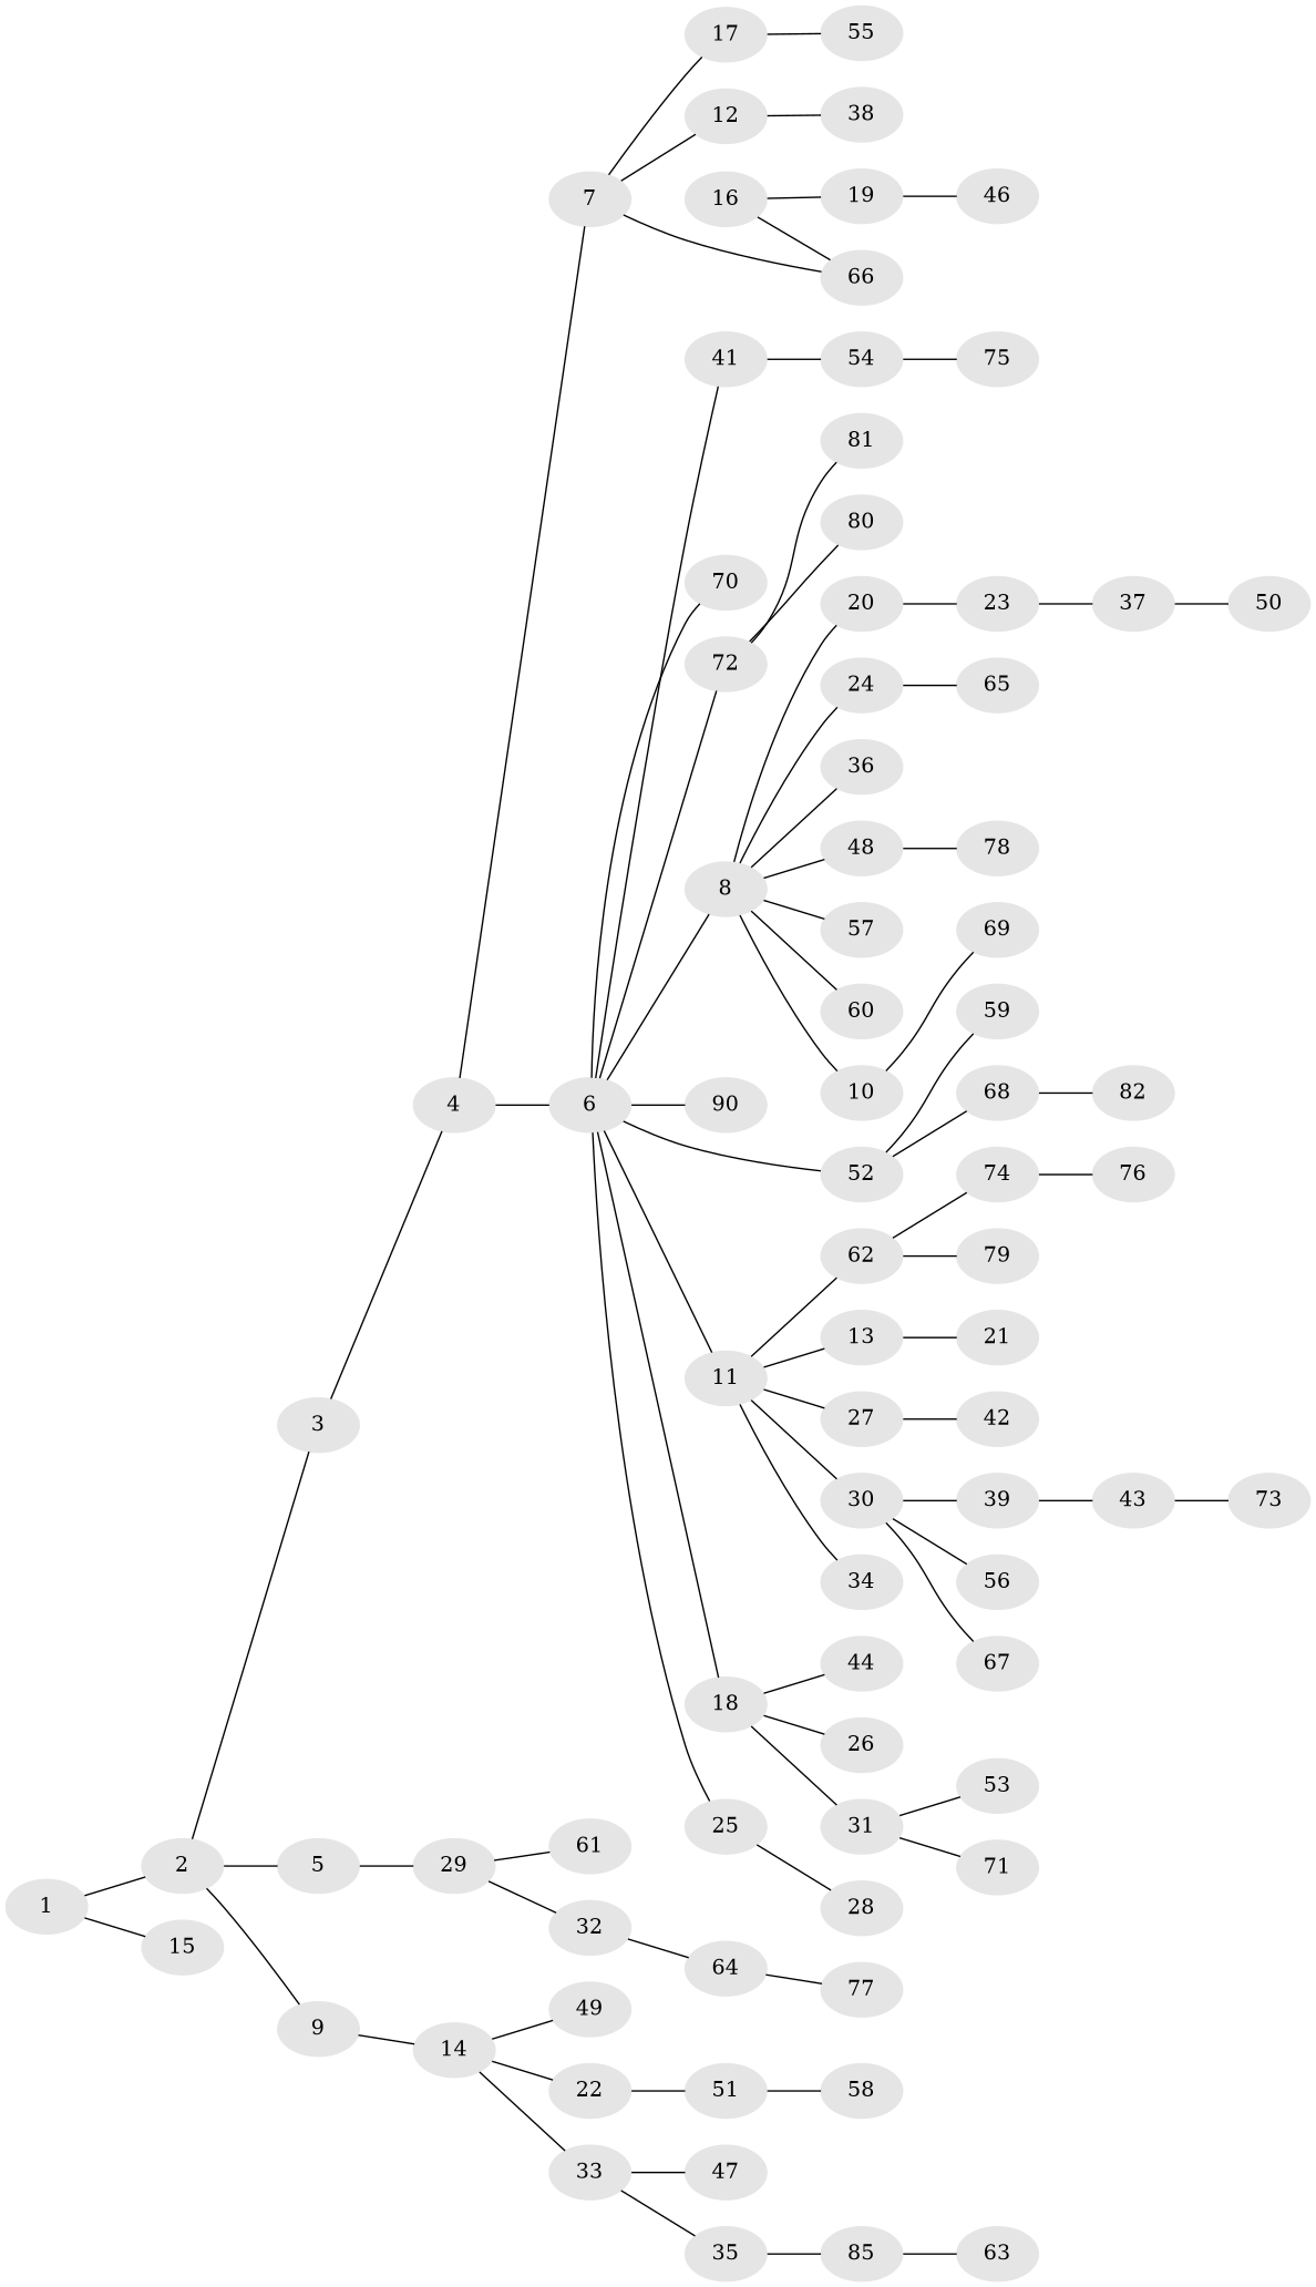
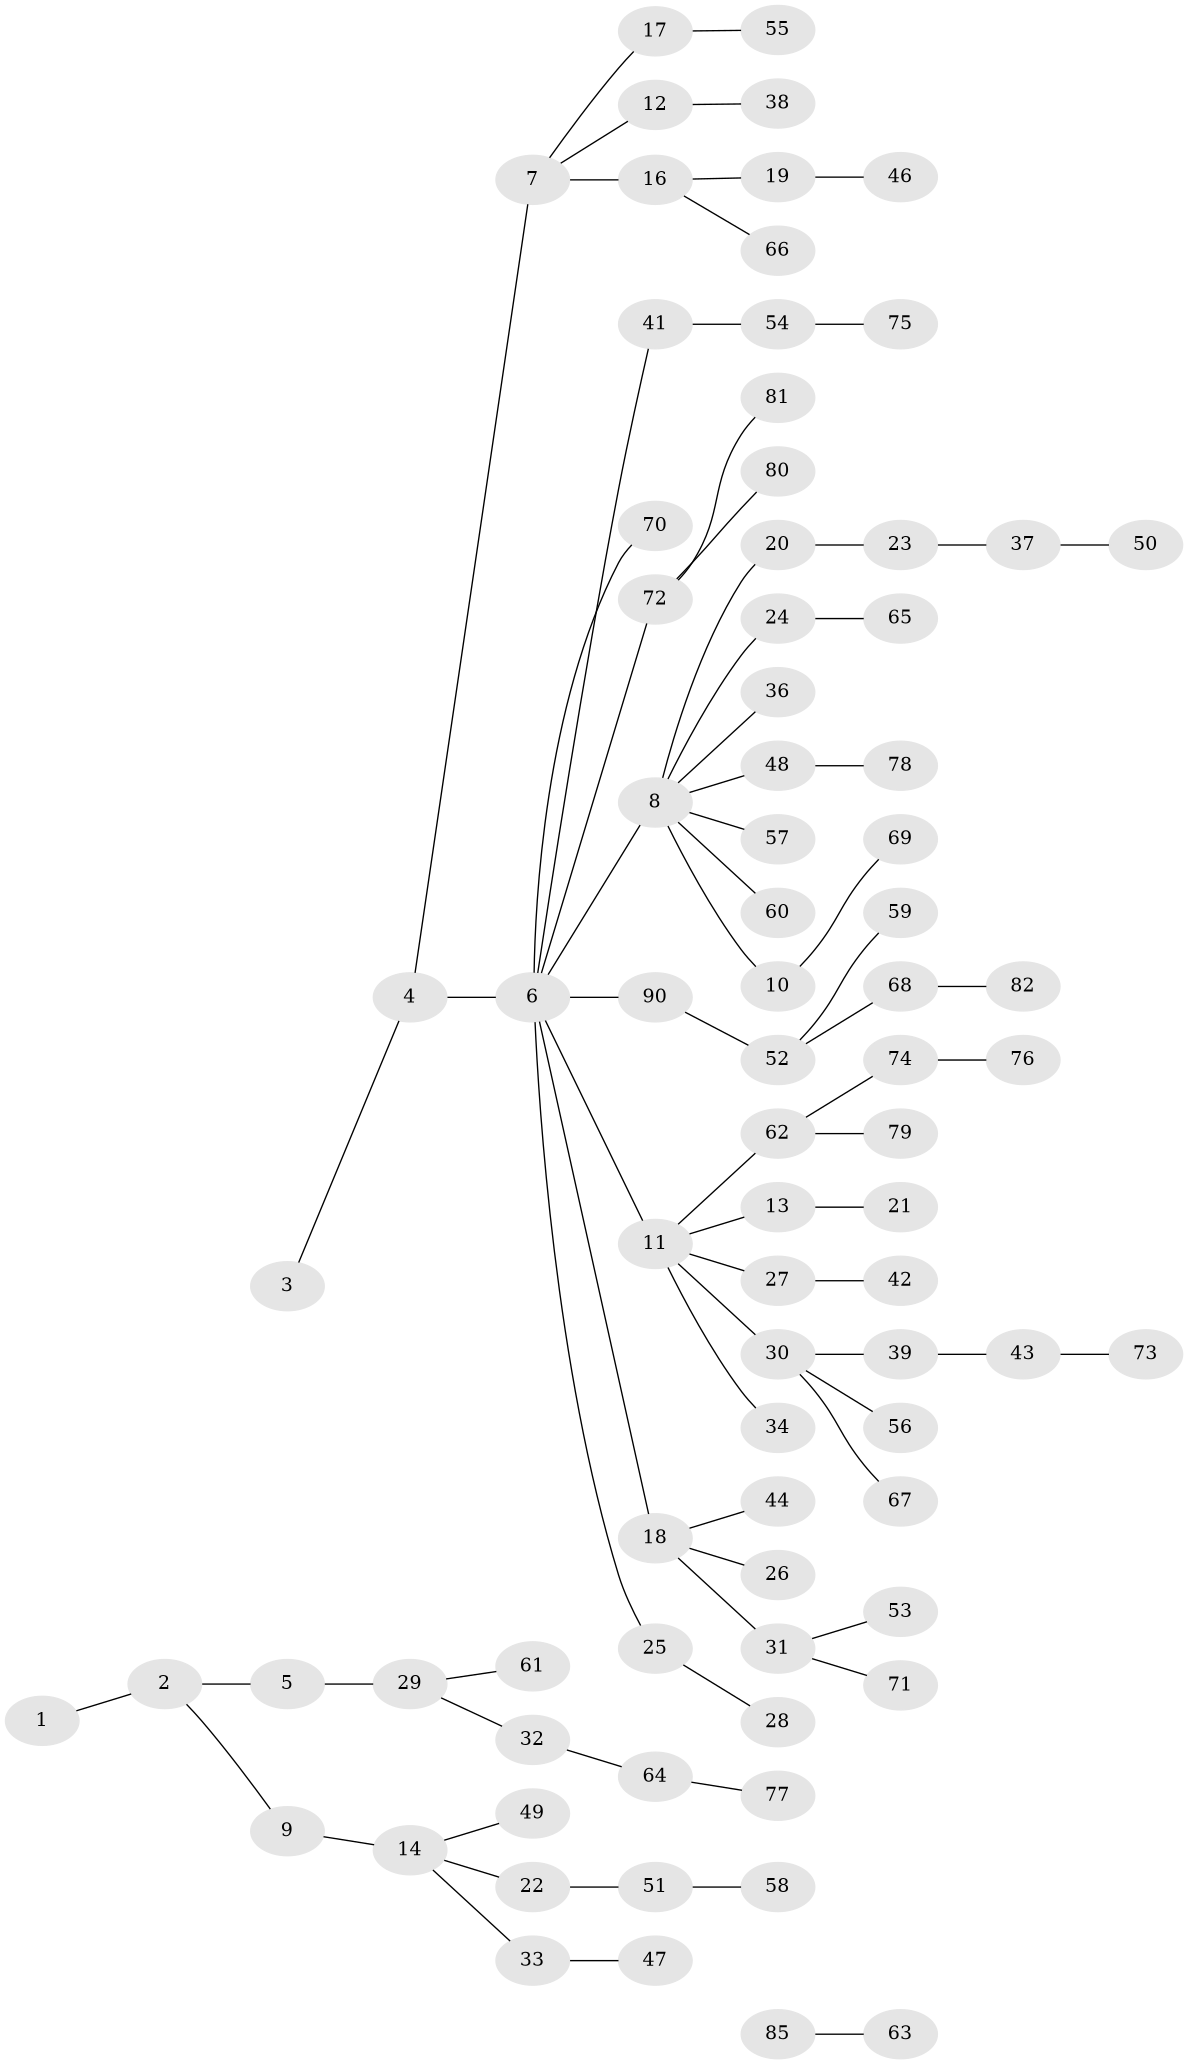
  graph {
    rankdir=LR
    node [color=gray90 style=filled]
    1
    2
-   15
    3
    5
    9
    4
    29
    14
    6
    7
    8
    11
    18
    25
    n16 [label=90]
    41
    70
    72
    12
    16
    17
    32
    61
    10
    20
    24
    36
    48
    57
    60
    13
    27
    30
    34
    62
    26
    31
    44
    28
    52
    54
    80
    81
    38
    19
    66
    55
    69
    23
    65
    78
    22
    33
    49
    21
    42
    39
    56
    67
    74
    79
    51
-   35
    47
    46
    53
    71
    37
    58
    50
    64
    43
    77
    n75 [label=85]
    63
    73
    59
    68
    75
    82
    76
    1 -- 2
-   1 -- 15
-   2 -- 3
    2 -- 5
    2 -- 9
    3 -- 4
    5 -- 29
    9 -- 14
    4 -- 6
    4 -- 7
    29 -- 32
    29 -- 61
    14 -- 22
    14 -- 33
    14 -- 49
    6 -- 8
    6 -- 11
    6 -- 18
    6 -- 25
    6 -- n16
    6 -- 41
    6 -- 70
    6 -- 72
    7 -- 12
-   7 -- 66
+   7 -- 16
    7 -- 17
    8 -- 10
    8 -- 20
    8 -- 24
    8 -- 36
    8 -- 48
    8 -- 57
    8 -- 60
    11 -- 13
    11 -- 27
    11 -- 30
    11 -- 34
    11 -- 62
    18 -- 26
    18 -- 31
    18 -- 44
    25 -- 28
-   6 -- 52
+   n16 -- 52
    41 -- 54
    72 -- 80
    72 -- 81
    12 -- 38
    16 -- 19
    16 -- 66
    17 -- 55
    32 -- 64
    10 -- 69
    20 -- 23
    24 -- 65
    48 -- 78
    13 -- 21
    27 -- 42
    30 -- 39
    30 -- 56
    30 -- 67
    62 -- 74
    62 -- 79
    31 -- 53
    31 -- 71
    52 -- 59
    52 -- 68
    54 -- 75
    19 -- 46
    23 -- 37
    22 -- 51
-   33 -- 35
    33 -- 47
    39 -- 43
    74 -- 76
    51 -- 58
-   35 -- n75
    37 -- 50
    64 -- 77
    43 -- 73
    n75 -- 63
    68 -- 82
  }
